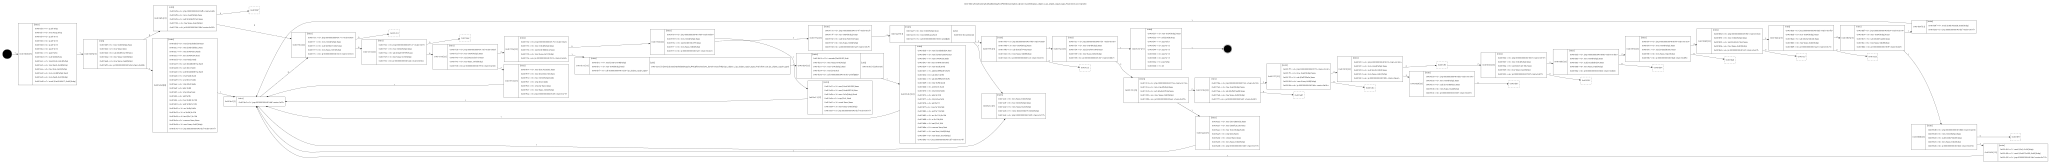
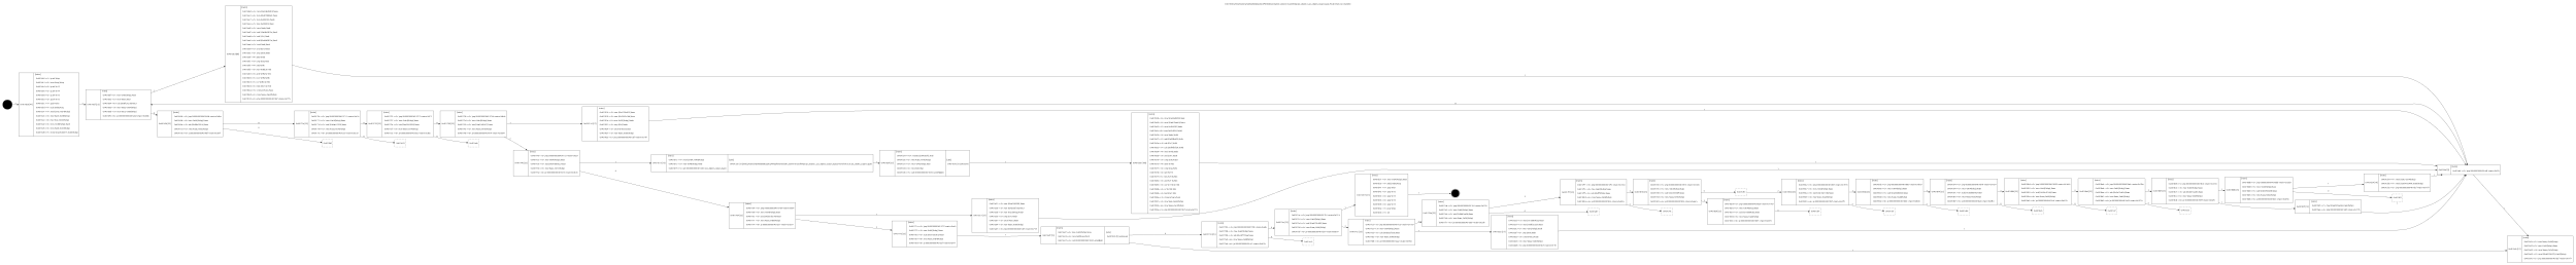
  digraph {
    fontname=Ubuntu
    label="0x4016b0 (/mnt/c/Users/mathe/Desktop/tcc/POCII/binaries/extr_darwin-xnuosfmkipcipc_object.c_ipc_object_copyin_type_Final-ollvm.out::main(0))"
    labelloc=t
    rankdir=LR
    node [fontname=Ubuntu shape=record]
    edge [fontname=Ubuntu]
    Entry [fillcolor=black height=0.3 shape=circle style=filled width=0.3]
    n2 [label="{\n     0x4016b0 [47]\l\n     | [instrs]\l\n     &nbsp;&nbsp;0x4016b0 \<+1\>: push %rbp\l\n     &nbsp;&nbsp;0x4016b1 \<+3\>: mov %rsp,%rbp\l\n     &nbsp;&nbsp;0x4016b4 \<+2\>: push %r15\l\n     &nbsp;&nbsp;0x4016b6 \<+2\>: push %r14\l\n     &nbsp;&nbsp;0x4016b8 \<+2\>: push %r13\l\n     &nbsp;&nbsp;0x4016ba \<+2\>: push %r12\l\n     &nbsp;&nbsp;0x4016bc \<+1\>: push %rbx\l\n     &nbsp;&nbsp;0x4016bd \<+7\>: sub $0xb8,%rsp\l\n     &nbsp;&nbsp;0x4016c4 \<+7\>: movl $0x0,-0x34(%rbp)\l\n     &nbsp;&nbsp;0x4016cb \<+3\>: mov %edi,-0x38(%rbp)\l\n     &nbsp;&nbsp;0x4016ce \<+4\>: mov %rsi,-0x40(%rbp)\l\n     &nbsp;&nbsp;0x4016d2 \<+3\>: mov -0x38(%rbp),%edi\l\n     &nbsp;&nbsp;0x4016d5 \<+3\>: mov %edi,-0x30(%rbp)\l\n     &nbsp;&nbsp;0x4016d8 \<+7\>: movl $0xa35d2d17,-0x60(%rbp)\l\n  }"]
    n3 [label="{\n     0x4016df [23]\l\n     | [instrs]\l\n     &nbsp;&nbsp;0x4016df \<+3\>: mov -0x60(%rbp),%eax\l\n     &nbsp;&nbsp;0x4016e2 \<+2\>: mov %eax,%ecx\l\n     &nbsp;&nbsp;0x4016e4 \<+6\>: sub $0x8fc3c239,%ecx\l\n     &nbsp;&nbsp;0x4016ea \<+3\>: mov %eax,-0x64(%rbp)\l\n     &nbsp;&nbsp;0x4016ed \<+3\>: mov %ecx,-0x68(%rbp)\l\n     &nbsp;&nbsp;0x4016f0 \<+6\>: je 0000000000401abd \<main+0x40d\>\l\n  }"]
    n4 [label="{\n     0x401abd [88]\l\n     | [instrs]\l\n     &nbsp;&nbsp;0x401abd \<+5\>: mov $0x2ded0d24,%eax\l\n     &nbsp;&nbsp;0x401ac2 \<+5\>: mov $0xb1bbbbc2,%ecx\l\n     &nbsp;&nbsp;0x401ac7 \<+7\>: mov 0x404050,%edx\l\n     &nbsp;&nbsp;0x401ace \<+7\>: mov 0x404054,%esi\l\n     &nbsp;&nbsp;0x401ad5 \<+2\>: mov %edx,%edi\l\n     &nbsp;&nbsp;0x401ad7 \<+6\>: sub $0x6db3815a,%edi\l\n     &nbsp;&nbsp;0x401add \<+3\>: sub $0x1,%edi\l\n     &nbsp;&nbsp;0x401ae0 \<+6\>: add $0x6db3815a,%edi\l\n     &nbsp;&nbsp;0x401ae6 \<+3\>: imul %edi,%edx\l\n     &nbsp;&nbsp;0x401ae9 \<+3\>: and $0x1,%edx\l\n     &nbsp;&nbsp;0x401aec \<+3\>: cmp $0x0,%edx\l\n     &nbsp;&nbsp;0x401aef \<+4\>: sete %r8b\l\n     &nbsp;&nbsp;0x401af3 \<+3\>: cmp $0xa,%esi\l\n     &nbsp;&nbsp;0x401af6 \<+4\>: setl %r9b\l\n     &nbsp;&nbsp;0x401afa \<+3\>: mov %r8b,%r10b\l\n     &nbsp;&nbsp;0x401afd \<+3\>: and %r9b,%r10b\l\n     &nbsp;&nbsp;0x401b00 \<+3\>: xor %r9b,%r8b\l\n     &nbsp;&nbsp;0x401b03 \<+3\>: or %r8b,%r10b\l\n     &nbsp;&nbsp;0x401b06 \<+4\>: test $0x1,%r10b\l\n     &nbsp;&nbsp;0x401b0a \<+3\>: cmovne %ecx,%eax\l\n     &nbsp;&nbsp;0x401b0d \<+3\>: mov %eax,-0x60(%rbp)\l\n     &nbsp;&nbsp;0x401b10 \<+5\>: jmp 0000000000401dcf \<main+0x71f\>\l\n  }"]
    n5 [label="{\n     0x4016f6 [22]\l\n     | [instrs]\l\n     &nbsp;&nbsp;0x4016f6 \<+5\>: jmp 00000000004016fb \<main+0x4b\>\l\n     &nbsp;&nbsp;0x4016fb \<+3\>: mov -0x64(%rbp),%eax\l\n     &nbsp;&nbsp;0x4016fe \<+5\>: sub $0x98a7b7a5,%eax\l\n     &nbsp;&nbsp;0x401703 \<+3\>: mov %eax,-0x6c(%rbp)\l\n     &nbsp;&nbsp;0x401706 \<+6\>: je 00000000004019bf \<main+0x30f\>\l\n  }"]
    n6 [label="{\n     0x401dcf [5]\l\n     | [instrs]\l\n     &nbsp;&nbsp;0x401dcf \<+5\>: jmp 00000000004016df \<main+0x2f\>\l\n  }"]
    n7 [label="{\n     0x4019bf\l\n  }" style=dashed]
    n8 [label="{\n     0x40170c [22]\l\n     | [instrs]\l\n     &nbsp;&nbsp;0x40170c \<+5\>: jmp 0000000000401711 \<main+0x61\>\l\n     &nbsp;&nbsp;0x401711 \<+3\>: mov -0x64(%rbp),%eax\l\n     &nbsp;&nbsp;0x401714 \<+5\>: sub $0x9ee31220,%eax\l\n     &nbsp;&nbsp;0x401719 \<+3\>: mov %eax,-0x70(%rbp)\l\n     &nbsp;&nbsp;0x40171c \<+6\>: je 0000000000401c03 \<main+0x553\>\l\n  }"]
    n9 [label="{\n     0x401a3c [21]\l\n     | [instrs]\l\n     &nbsp;&nbsp;0x401a3c \<+3\>: mov %eax,-0x44(%rbp)\l\n     &nbsp;&nbsp;0x401a3f \<+3\>: mov -0x44(%rbp),%eax\l\n     &nbsp;&nbsp;0x401a42 \<+3\>: mov %eax,-0x2c(%rbp)\l\n     &nbsp;&nbsp;0x401a45 \<+7\>: movl $0xb355b279,-0x60(%rbp)\l\n     &nbsp;&nbsp;0x401a4c \<+5\>: jmp 0000000000401dcf \<main+0x71f\>\l\n  }"]
    n10 [label="{\n     0x401c03\l\n  }" style=dashed]
    n11 [label="{\n     0x401722 [22]\l\n     | [instrs]\l\n     &nbsp;&nbsp;0x401722 \<+5\>: jmp 0000000000401727 \<main+0x77\>\l\n     &nbsp;&nbsp;0x401727 \<+3\>: mov -0x64(%rbp),%eax\l\n     &nbsp;&nbsp;0x40172a \<+5\>: sub $0xa0169599,%eax\l\n     &nbsp;&nbsp;0x40172f \<+3\>: mov %eax,-0x74(%rbp)\l\n     &nbsp;&nbsp;0x401732 \<+6\>: je 0000000000401a6c \<main+0x3bc\>\l\n  }"]
    Exit [fillcolor=black height=0.3 peripheries=2 shape=circle style=filled width=0.3]
    n13 [label="{\n     0x401a6c\l\n  }" style=dashed]
    n14 [label="{\n     0x401738 [22]\l\n     | [instrs]\l\n     &nbsp;&nbsp;0x401738 \<+5\>: jmp 000000000040173d \<main+0x8d\>\l\n     &nbsp;&nbsp;0x40173d \<+3\>: mov -0x64(%rbp),%eax\l\n     &nbsp;&nbsp;0x401740 \<+5\>: sub $0xa35d2d17,%eax\l\n     &nbsp;&nbsp;0x401745 \<+3\>: mov %eax,-0x78(%rbp)\l\n     &nbsp;&nbsp;0x401748 \<+6\>: je 0000000000401914 \<main+0x264\>\l\n  }"]
    n15 [label="{\n     0x4018f1\l\n  }" style=dashed]
    n16 [label="{\n     0x401914 [27]\l\n     | [instrs]\l\n     &nbsp;&nbsp;0x401914 \<+5\>: mov $0xc702e303,%eax\l\n     &nbsp;&nbsp;0x401919 \<+5\>: mov $0x2342c16b,%ecx\l\n     &nbsp;&nbsp;0x40191e \<+3\>: mov -0x30(%rbp),%edx\l\n     &nbsp;&nbsp;0x401921 \<+3\>: cmp $0x2,%edx\l\n     &nbsp;&nbsp;0x401924 \<+3\>: cmovne %ecx,%eax\l\n     &nbsp;&nbsp;0x401927 \<+3\>: mov %eax,-0x60(%rbp)\l\n     &nbsp;&nbsp;0x40192a \<+5\>: jmp 0000000000401dcf \<main+0x71f\>\l\n  }"]
    n17 [label="{\n     0x40174e [22]\l\n     | [instrs]\l\n     &nbsp;&nbsp;0x40174e \<+5\>: jmp 0000000000401753 \<main+0xa3\>\l\n     &nbsp;&nbsp;0x401753 \<+3\>: mov -0x64(%rbp),%eax\l\n     &nbsp;&nbsp;0x401756 \<+5\>: sub $0xb1bbbbc2,%eax\l\n     &nbsp;&nbsp;0x40175b \<+3\>: mov %eax,-0x7c(%rbp)\l\n     &nbsp;&nbsp;0x40175e \<+6\>: je 0000000000401b15 \<main+0x465\>\l\n  }"]
    n18 [label="{\n     0x401d24 [19]\l\n     | [instrs]\l\n     &nbsp;&nbsp;0x401d24 \<+7\>: movl $0x0,-0x34(%rbp)\l\n     &nbsp;&nbsp;0x401d2b \<+7\>: movl $0xd475c499,-0x60(%rbp)\l\n     &nbsp;&nbsp;0x401d32 \<+5\>: jmp 0000000000401dcf \<main+0x71f\>\l\n  }"]
    n19 [label="{\n     0x401b15 [15]\l\n     | [instrs]\l\n     &nbsp;&nbsp;0x401b15 \<+7\>: movl $0x64,-0x48(%rbp)\l\n     &nbsp;&nbsp;0x401b1c \<+3\>: mov -0x48(%rbp),%edi\l\n     &nbsp;&nbsp;0x401b1f \<+5\>: call 0000000000401220 \<ipc_object_copyin_type\>\l\n     | [calls]\l\n     &nbsp;&nbsp;0x401220 \{1\} (/mnt/c/Users/mathe/Desktop/tcc/POCII/binaries/extr_darwin-xnuosfmkipcipc_object.c_ipc_object_copyin_type_Final-ollvm.out::ipc_object_copyin_type)\l\n  }"]
    n20 [label="{\n     0x401764 [22]\l\n     | [instrs]\l\n     &nbsp;&nbsp;0x401764 \<+5\>: jmp 0000000000401769 \<main+0xb9\>\l\n     &nbsp;&nbsp;0x401769 \<+3\>: mov -0x64(%rbp),%eax\l\n     &nbsp;&nbsp;0x40176c \<+5\>: sub $0xb355b279,%eax\l\n     &nbsp;&nbsp;0x401771 \<+3\>: mov %eax,-0x80(%rbp)\l\n     &nbsp;&nbsp;0x401774 \<+6\>: je 0000000000401a51 \<main+0x3a1\>\l\n  }"]
    n21 [label="{\n     0x4018d8 [25]\l\n     | [instrs]\l\n     &nbsp;&nbsp;0x4018d8 \<+5\>: jmp 00000000004018dd \<main+0x22d\>\l\n     &nbsp;&nbsp;0x4018dd \<+3\>: mov -0x64(%rbp),%eax\l\n     &nbsp;&nbsp;0x4018e0 \<+5\>: sub $0x6b706e58,%eax\l\n     &nbsp;&nbsp;0x4018e5 \<+6\>: mov %eax,-0xbc(%rbp)\l\n     &nbsp;&nbsp;0x4018eb \<+6\>: je 0000000000401d24 \<main+0x674\>\l\n  }"]
    n22 [label="{\n     0x401b24 [23]\l\n     | [instrs]\l\n     &nbsp;&nbsp;0x401b24 \<+10\>: movabs $0x4020f2,%rdi\l\n     &nbsp;&nbsp;0x401b2e \<+3\>: mov %eax,-0x4c(%rbp)\l\n     &nbsp;&nbsp;0x401b31 \<+3\>: mov -0x4c(%rbp),%esi\l\n     &nbsp;&nbsp;0x401b34 \<+2\>: mov $0x0,%al\l\n     &nbsp;&nbsp;0x401b36 \<+5\>: call 0000000000401030 \<printf@plt\>\l\n     | [calls]\l\n     &nbsp;&nbsp;0x401030 \{1\} (unknown)\l\n  }"]
    n23 [label="{\n     0x401a51 [27]\l\n     | [instrs]\l\n     &nbsp;&nbsp;0x401a51 \<+5\>: mov $0xa0169599,%eax\l\n     &nbsp;&nbsp;0x401a56 \<+5\>: mov $0xda32f326,%ecx\l\n     &nbsp;&nbsp;0x401a5b \<+3\>: mov -0x2c(%rbp),%edx\l\n     &nbsp;&nbsp;0x401a5e \<+3\>: cmp $0x1,%edx\l\n     &nbsp;&nbsp;0x401a61 \<+3\>: cmovl %ecx,%eax\l\n     &nbsp;&nbsp;0x401a64 \<+3\>: mov %eax,-0x60(%rbp)\l\n     &nbsp;&nbsp;0x401a67 \<+5\>: jmp 0000000000401dcf \<main+0x71f\>\l\n  }"]
    n24 [label="{\n     0x40177a [25]\l\n     | [instrs]\l\n     &nbsp;&nbsp;0x40177a \<+5\>: jmp 000000000040177f \<main+0xcf\>\l\n     &nbsp;&nbsp;0x40177f \<+3\>: mov -0x64(%rbp),%eax\l\n     &nbsp;&nbsp;0x401782 \<+5\>: sub $0xc702e303,%eax\l\n     &nbsp;&nbsp;0x401787 \<+6\>: mov %eax,-0x84(%rbp)\l\n     &nbsp;&nbsp;0x40178d \<+6\>: je 0000000000401a2f \<main+0x37f\>\l\n  }"]
    n25 [label="{\n     0x401b9f [12]\l\n     | [instrs]\l\n     &nbsp;&nbsp;0x401b9f \<+7\>: movl $0x6b706e58,-0x60(%rbp)\l\n     &nbsp;&nbsp;0x401ba6 \<+5\>: jmp 0000000000401dcf \<main+0x71f\>\l\n  }"]
    n26 [label="{\n     0x401b3b [100]\l\n     | [instrs]\l\n     &nbsp;&nbsp;0x401b3b \<+5\>: mov $0x2ded0d24,%esi\l\n     &nbsp;&nbsp;0x401b40 \<+5\>: mov $0x667cae04,%ecx\l\n     &nbsp;&nbsp;0x401b45 \<+7\>: mov 0x404050,%edx\l\n     &nbsp;&nbsp;0x401b4c \<+8\>: mov 0x404054,%r8d\l\n     &nbsp;&nbsp;0x401b54 \<+3\>: mov %edx,%r9d\l\n     &nbsp;&nbsp;0x401b57 \<+7\>: add $0xf9fbcf29,%r9d\l\n     &nbsp;&nbsp;0x401b5e \<+4\>: sub $0x1,%r9d\l\n     &nbsp;&nbsp;0x401b62 \<+7\>: sub $0xf9fbcf29,%r9d\l\n     &nbsp;&nbsp;0x401b69 \<+4\>: imul %r9d,%edx\l\n     &nbsp;&nbsp;0x401b6d \<+3\>: and $0x1,%edx\l\n     &nbsp;&nbsp;0x401b70 \<+3\>: cmp $0x0,%edx\l\n     &nbsp;&nbsp;0x401b73 \<+4\>: sete %r10b\l\n     &nbsp;&nbsp;0x401b77 \<+4\>: cmp $0xa,%r8d\l\n     &nbsp;&nbsp;0x401b7b \<+4\>: setl %r11b\l\n     &nbsp;&nbsp;0x401b7f \<+3\>: mov %r10b,%bl\l\n     &nbsp;&nbsp;0x401b82 \<+3\>: and %r11b,%bl\l\n     &nbsp;&nbsp;0x401b85 \<+3\>: xor %r11b,%r10b\l\n     &nbsp;&nbsp;0x401b88 \<+3\>: or %r10b,%bl\l\n     &nbsp;&nbsp;0x401b8b \<+3\>: test $0x1,%bl\l\n     &nbsp;&nbsp;0x401b8e \<+3\>: cmovne %ecx,%esi\l\n     &nbsp;&nbsp;0x401b91 \<+3\>: mov %esi,-0x60(%rbp)\l\n     &nbsp;&nbsp;0x401b94 \<+6\>: mov %eax,-0xc4(%rbp)\l\n     &nbsp;&nbsp;0x401b9a \<+5\>: jmp 0000000000401dcf \<main+0x71f\>\l\n  }"]
    n27 [label="{\n     0x401a2f [13]\l\n     | [instrs]\l\n     &nbsp;&nbsp;0x401a2f \<+4\>: mov -0x40(%rbp),%rax\l\n     &nbsp;&nbsp;0x401a33 \<+4\>: mov 0x8(%rax),%rdi\l\n     &nbsp;&nbsp;0x401a37 \<+5\>: call 0000000000401040 \<atoi@plt\>\l\n     | [calls]\l\n     &nbsp;&nbsp;0x401040 \{1\} (unknown)\l\n  }"]
    n28 [label="{\n     0x4018bf [25]\l\n     | [instrs]\l\n     &nbsp;&nbsp;0x4018bf \<+5\>: jmp 00000000004018c4 \<main+0x214\>\l\n     &nbsp;&nbsp;0x4018c4 \<+3\>: mov -0x64(%rbp),%eax\l\n     &nbsp;&nbsp;0x4018c7 \<+5\>: sub $0x667cae04,%eax\l\n     &nbsp;&nbsp;0x4018cc \<+6\>: mov %eax,-0xb8(%rbp)\l\n     &nbsp;&nbsp;0x4018d2 \<+6\>: je 0000000000401b9f \<main+0x4ef\>\l\n  }"]
    n29 [label="{\n     0x401793 [25]\l\n     | [instrs]\l\n     &nbsp;&nbsp;0x401793 \<+5\>: jmp 0000000000401798 \<main+0xe8\>\l\n     &nbsp;&nbsp;0x401798 \<+3\>: mov -0x64(%rbp),%eax\l\n     &nbsp;&nbsp;0x40179b \<+5\>: sub $0xcbf774ae,%eax\l\n     &nbsp;&nbsp;0x4017a0 \<+6\>: mov %eax,-0x88(%rbp)\l\n     &nbsp;&nbsp;0x4017a6 \<+6\>: je 0000000000401cc3 \<main+0x613\>\l\n  }"]
    n30 [label="{\n     0x401cc3\l\n  }" style=dashed]
    n31 [label="{\n     0x4017ac [25]\l\n     | [instrs]\l\n     &nbsp;&nbsp;0x4017ac \<+5\>: jmp 00000000004017b1 \<main+0x101\>\l\n     &nbsp;&nbsp;0x4017b1 \<+3\>: mov -0x64(%rbp),%eax\l\n     &nbsp;&nbsp;0x4017b4 \<+5\>: sub $0xd475c499,%eax\l\n     &nbsp;&nbsp;0x4017b9 \<+6\>: mov %eax,-0x8c(%rbp)\l\n     &nbsp;&nbsp;0x4017bf \<+6\>: je 0000000000401d37 \<main+0x687\>\l\n  }"]
    n32 [label="{\n     0x401a23\l\n  }" style=dashed]
    n33 [label="{\n     0x401d37 [21]\l\n     | [instrs]\l\n     &nbsp;&nbsp;0x401d37 \<+3\>: mov -0x34(%rbp),%eax\l\n     &nbsp;&nbsp;0x401d3a \<+7\>: add $0xb8,%rsp\l\n     &nbsp;&nbsp;0x401d41 \<+1\>: pop %rbx\l\n     &nbsp;&nbsp;0x401d42 \<+2\>: pop %r12\l\n     &nbsp;&nbsp;0x401d44 \<+2\>: pop %r13\l\n     &nbsp;&nbsp;0x401d46 \<+2\>: pop %r14\l\n     &nbsp;&nbsp;0x401d48 \<+2\>: pop %r15\l\n     &nbsp;&nbsp;0x401d4a \<+1\>: pop %rbp\l\n     &nbsp;&nbsp;0x401d4b \<+1\>: ret\l\n  }"]
    n34 [label="{\n     0x4017c5 [25]\l\n     | [instrs]\l\n     &nbsp;&nbsp;0x4017c5 \<+5\>: jmp 00000000004017ca \<main+0x11a\>\l\n     &nbsp;&nbsp;0x4017ca \<+3\>: mov -0x64(%rbp),%eax\l\n     &nbsp;&nbsp;0x4017cd \<+5\>: sub $0xda32f326,%eax\l\n     &nbsp;&nbsp;0x4017d2 \<+6\>: mov %eax,-0x90(%rbp)\l\n     &nbsp;&nbsp;0x4017d8 \<+6\>: je 0000000000401aa2 \<main+0x3f2\>\l\n  }"]
    n35 [label="{\n     0x4018a6 [25]\l\n     | [instrs]\l\n     &nbsp;&nbsp;0x4018a6 \<+5\>: jmp 00000000004018ab \<main+0x1fb\>\l\n     &nbsp;&nbsp;0x4018ab \<+3\>: mov -0x64(%rbp),%eax\l\n     &nbsp;&nbsp;0x4018ae \<+5\>: sub $0x5a12dc2d,%eax\l\n     &nbsp;&nbsp;0x4018b3 \<+6\>: mov %eax,-0xb4(%rbp)\l\n     &nbsp;&nbsp;0x4018b9 \<+6\>: je 0000000000401a23 \<main+0x373\>\l\n  }"]
    n36 [label="{\n     0x401aa2 [27]\l\n     | [instrs]\l\n     &nbsp;&nbsp;0x401aa2 \<+5\>: mov $0x12869cb2,%eax\l\n     &nbsp;&nbsp;0x401aa7 \<+5\>: mov $0x8fc3c239,%ecx\l\n     &nbsp;&nbsp;0x401aac \<+3\>: mov -0x2c(%rbp),%edx\l\n     &nbsp;&nbsp;0x401aaf \<+3\>: cmp $0x0,%edx\l\n     &nbsp;&nbsp;0x401ab2 \<+3\>: cmove %ecx,%eax\l\n     &nbsp;&nbsp;0x401ab5 \<+3\>: mov %eax,-0x60(%rbp)\l\n     &nbsp;&nbsp;0x401ab8 \<+5\>: jmp 0000000000401dcf \<main+0x71f\>\l\n  }"]
    n37 [label="{\n     0x4017de [25]\l\n     | [instrs]\l\n     &nbsp;&nbsp;0x4017de \<+5\>: jmp 00000000004017e3 \<main+0x133\>\l\n     &nbsp;&nbsp;0x4017e3 \<+3\>: mov -0x64(%rbp),%eax\l\n     &nbsp;&nbsp;0x4017e6 \<+5\>: sub $0xfbd1ea9b,%eax\l\n     &nbsp;&nbsp;0x4017eb \<+6\>: mov %eax,-0x94(%rbp)\l\n     &nbsp;&nbsp;0x4017f1 \<+6\>: je 0000000000401a87 \<main+0x3d7\>\l\n  }"]
    n38 [label="{\n     0x401ccf\l\n  }" style=dashed]
    n39 [label="{\n     0x401a87\l\n  }" style=dashed]
    n40 [label="{\n     0x4017f7 [25]\l\n     | [instrs]\l\n     &nbsp;&nbsp;0x4017f7 \<+5\>: jmp 00000000004017fc \<main+0x14c\>\l\n     &nbsp;&nbsp;0x4017fc \<+3\>: mov -0x64(%rbp),%eax\l\n     &nbsp;&nbsp;0x4017ff \<+5\>: sub $0xff78fe2a,%eax\l\n     &nbsp;&nbsp;0x401804 \<+6\>: mov %eax,-0x98(%rbp)\l\n     &nbsp;&nbsp;0x40180a \<+6\>: je 0000000000401d4c \<main+0x69c\>\l\n  }"]
    n41 [label="{\n     0x40188d [25]\l\n     | [instrs]\l\n     &nbsp;&nbsp;0x40188d \<+5\>: jmp 0000000000401892 \<main+0x1e2\>\l\n     &nbsp;&nbsp;0x401892 \<+3\>: mov -0x64(%rbp),%eax\l\n     &nbsp;&nbsp;0x401895 \<+5\>: sub $0x50c42164,%eax\l\n     &nbsp;&nbsp;0x40189a \<+6\>: mov %eax,-0xb0(%rbp)\l\n     &nbsp;&nbsp;0x4018a0 \<+6\>: je 0000000000401ccf \<main+0x61f\>\l\n  }"]
    n42 [label="{\n     0x401d4c\l\n  }" style=dashed]
    n43 [label="{\n     0x401810 [25]\l\n     | [instrs]\l\n     &nbsp;&nbsp;0x401810 \<+5\>: jmp 0000000000401815 \<main+0x165\>\l\n     &nbsp;&nbsp;0x401815 \<+3\>: mov -0x64(%rbp),%eax\l\n     &nbsp;&nbsp;0x401818 \<+5\>: sub $0x45333b9,%eax\l\n     &nbsp;&nbsp;0x40181d \<+6\>: mov %eax,-0x9c(%rbp)\l\n     &nbsp;&nbsp;0x401823 \<+6\>: je 0000000000401d9c \<main+0x6ec\>\l\n  }"]
    n44 [label="{\n     0x401bab\l\n  }" style=dashed]
    n45 [label="{\n     0x401d9c\l\n  }" style=dashed]
    n46 [label="{\n     0x401829 [25]\l\n     | [instrs]\l\n     &nbsp;&nbsp;0x401829 \<+5\>: jmp 000000000040182e \<main+0x17e\>\l\n     &nbsp;&nbsp;0x40182e \<+3\>: mov -0x64(%rbp),%eax\l\n     &nbsp;&nbsp;0x401831 \<+5\>: sub $0x12869cb2,%eax\l\n     &nbsp;&nbsp;0x401836 \<+6\>: mov %eax,-0xa0(%rbp)\l\n     &nbsp;&nbsp;0x40183c \<+6\>: je 0000000000401d07 \<main+0x657\>\l\n  }"]
    n47 [label="{\n     0x401874 [25]\l\n     | [instrs]\l\n     &nbsp;&nbsp;0x401874 \<+5\>: jmp 0000000000401879 \<main+0x1c9\>\l\n     &nbsp;&nbsp;0x401879 \<+3\>: mov -0x64(%rbp),%eax\l\n     &nbsp;&nbsp;0x40187c \<+5\>: sub $0x3aab8200,%eax\l\n     &nbsp;&nbsp;0x401881 \<+6\>: mov %eax,-0xac(%rbp)\l\n     &nbsp;&nbsp;0x401887 \<+6\>: je 0000000000401bab \<main+0x4fb\>\l\n  }"]
    n48 [label="{\n     0x401842 [25]\l\n     | [instrs]\l\n     &nbsp;&nbsp;0x401842 \<+5\>: jmp 0000000000401847 \<main+0x197\>\l\n     &nbsp;&nbsp;0x401847 \<+3\>: mov -0x64(%rbp),%eax\l\n     &nbsp;&nbsp;0x40184a \<+5\>: sub $0x2342c16b,%eax\l\n     &nbsp;&nbsp;0x40184f \<+6\>: mov %eax,-0xa4(%rbp)\l\n     &nbsp;&nbsp;0x401855 \<+6\>: je 000000000040192f \<main+0x27f\>\l\n  }"]
    n49 [label="{\n     0x401d07\l\n  }" style=dashed]
    n50 [label="{\n     0x401d64\l\n  }" style=dashed]
    n51 [label="{\n     0x40185b [25]\l\n     | [instrs]\l\n     &nbsp;&nbsp;0x40185b \<+5\>: jmp 0000000000401860 \<main+0x1b0\>\l\n     &nbsp;&nbsp;0x401860 \<+3\>: mov -0x64(%rbp),%eax\l\n     &nbsp;&nbsp;0x401863 \<+5\>: sub $0x2ded0d24,%eax\l\n     &nbsp;&nbsp;0x401868 \<+6\>: mov %eax,-0xa8(%rbp)\l\n     &nbsp;&nbsp;0x40186e \<+6\>: je 0000000000401d64 \<main+0x6b4\>\l\n  }"]
    n52 [label="{\n     0x40192f\l\n  }" style=dashed]
    Entry -> n2 [label=" 1"]
    n2 -> n3 [label=" 1"]
    n3 -> n4 [label=" 1"]
    n3 -> n5 [label=" 8"]
    n4 -> n6 [label=" 1"]
    n5 -> n7 [label=" 0"]
    n5 -> n8 [label=" 8"]
-   n6 -> n8 [label=" 8"]
+   n6 -> n3 [label=" 8"]
    n6 -> n9 [label=" 1"]
    n8 -> n10 [label=" 0"]
    n8 -> n11 [label=" 8"]
    n11 -> n13 [label=" 0"]
    n11 -> n14 [label=" 8"]
    n14 -> n16 [label=" 1"]
    n14 -> n17 [label=" 7"]
    n16 -> n6 [label=" 1"]
    n17 -> n19 [label=" 1"]
    n17 -> n20 [label=" 6"]
    n18 -> n6 [label=" 1"]
    n19 -> n22 [label=" 1"]
    n20 -> n23 [label=" 1"]
    n20 -> n24 [label=" 5"]
    n21 -> n15 [label=" 0"]
    n21 -> n18 [label=" 1"]
    n22 -> n26 [label=" 1"]
    n23 -> n6 [label=" 1"]
    n24 -> n27 [label=" 1"]
    n25 -> n6 [label=" 1"]
    n26 -> n6 [label=" 1"]
    n27 -> n9 [label=" 1"]
    n27 -> n29 [label=" 4"]
    n28 -> n21 [label=" 1"]
    n28 -> n25 [label=" 1"]
    n29 -> n30 [label=" 0"]
    n29 -> n31 [label=" 4"]
    n31 -> n33 [label=" 1"]
    n31 -> n34 [label=" 3"]
    n33 -> Exit [label=" 1"]
    n34 -> n36 [label=" 1"]
    n34 -> n37 [label=" 2"]
    n35 -> n28 [label=" 2"]
    n35 -> n32 [label=" 0"]
    n36 -> n6 [label=" 1"]
    n37 -> n39 [label=" 0"]
    n37 -> n40 [label=" 2"]
    n40 -> n42 [label=" 0"]
    n40 -> n43 [label=" 2"]
    n41 -> n35 [label=" 2"]
    n41 -> n38 [label=" 0"]
    n43 -> n45 [label=" 0"]
    n43 -> n46 [label=" 2"]
    n45 -> n48 [label=" 2"]
    n46 -> n49 [label=" 0"]
    n47 -> n41 [label=" 2"]
    n47 -> n44 [label=" 0"]
    n48 -> n51 [label=" 2"]
    n48 -> n52 [label=" 0"]
    n51 -> n47 [label=" 2"]
    n51 -> n50 [label=" 0"]
  }
